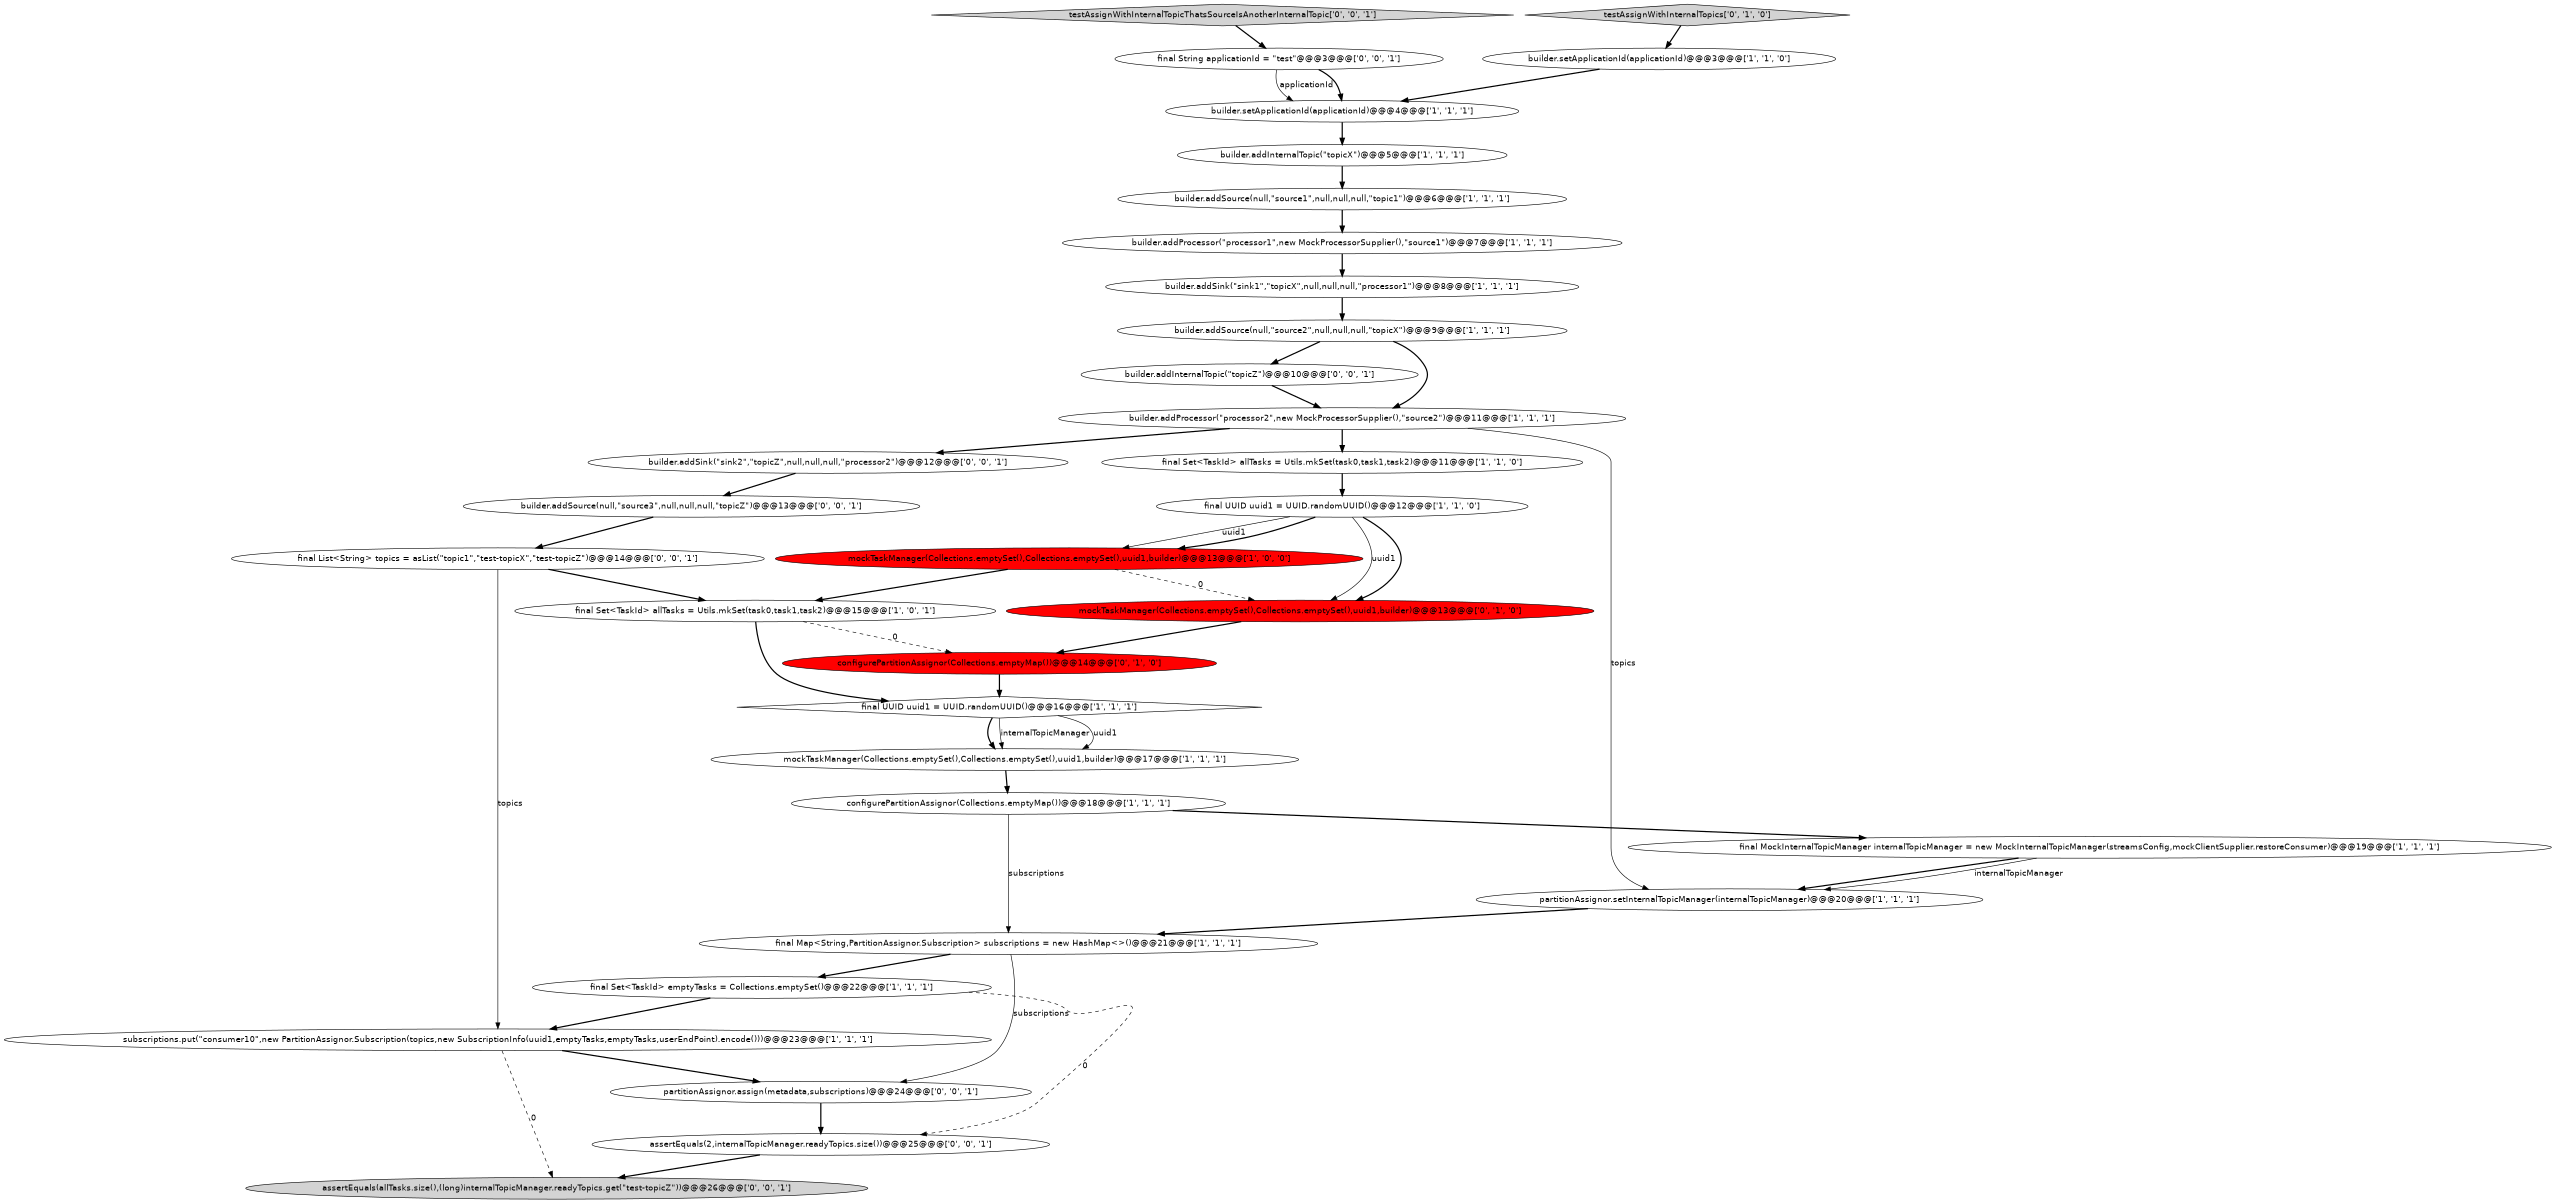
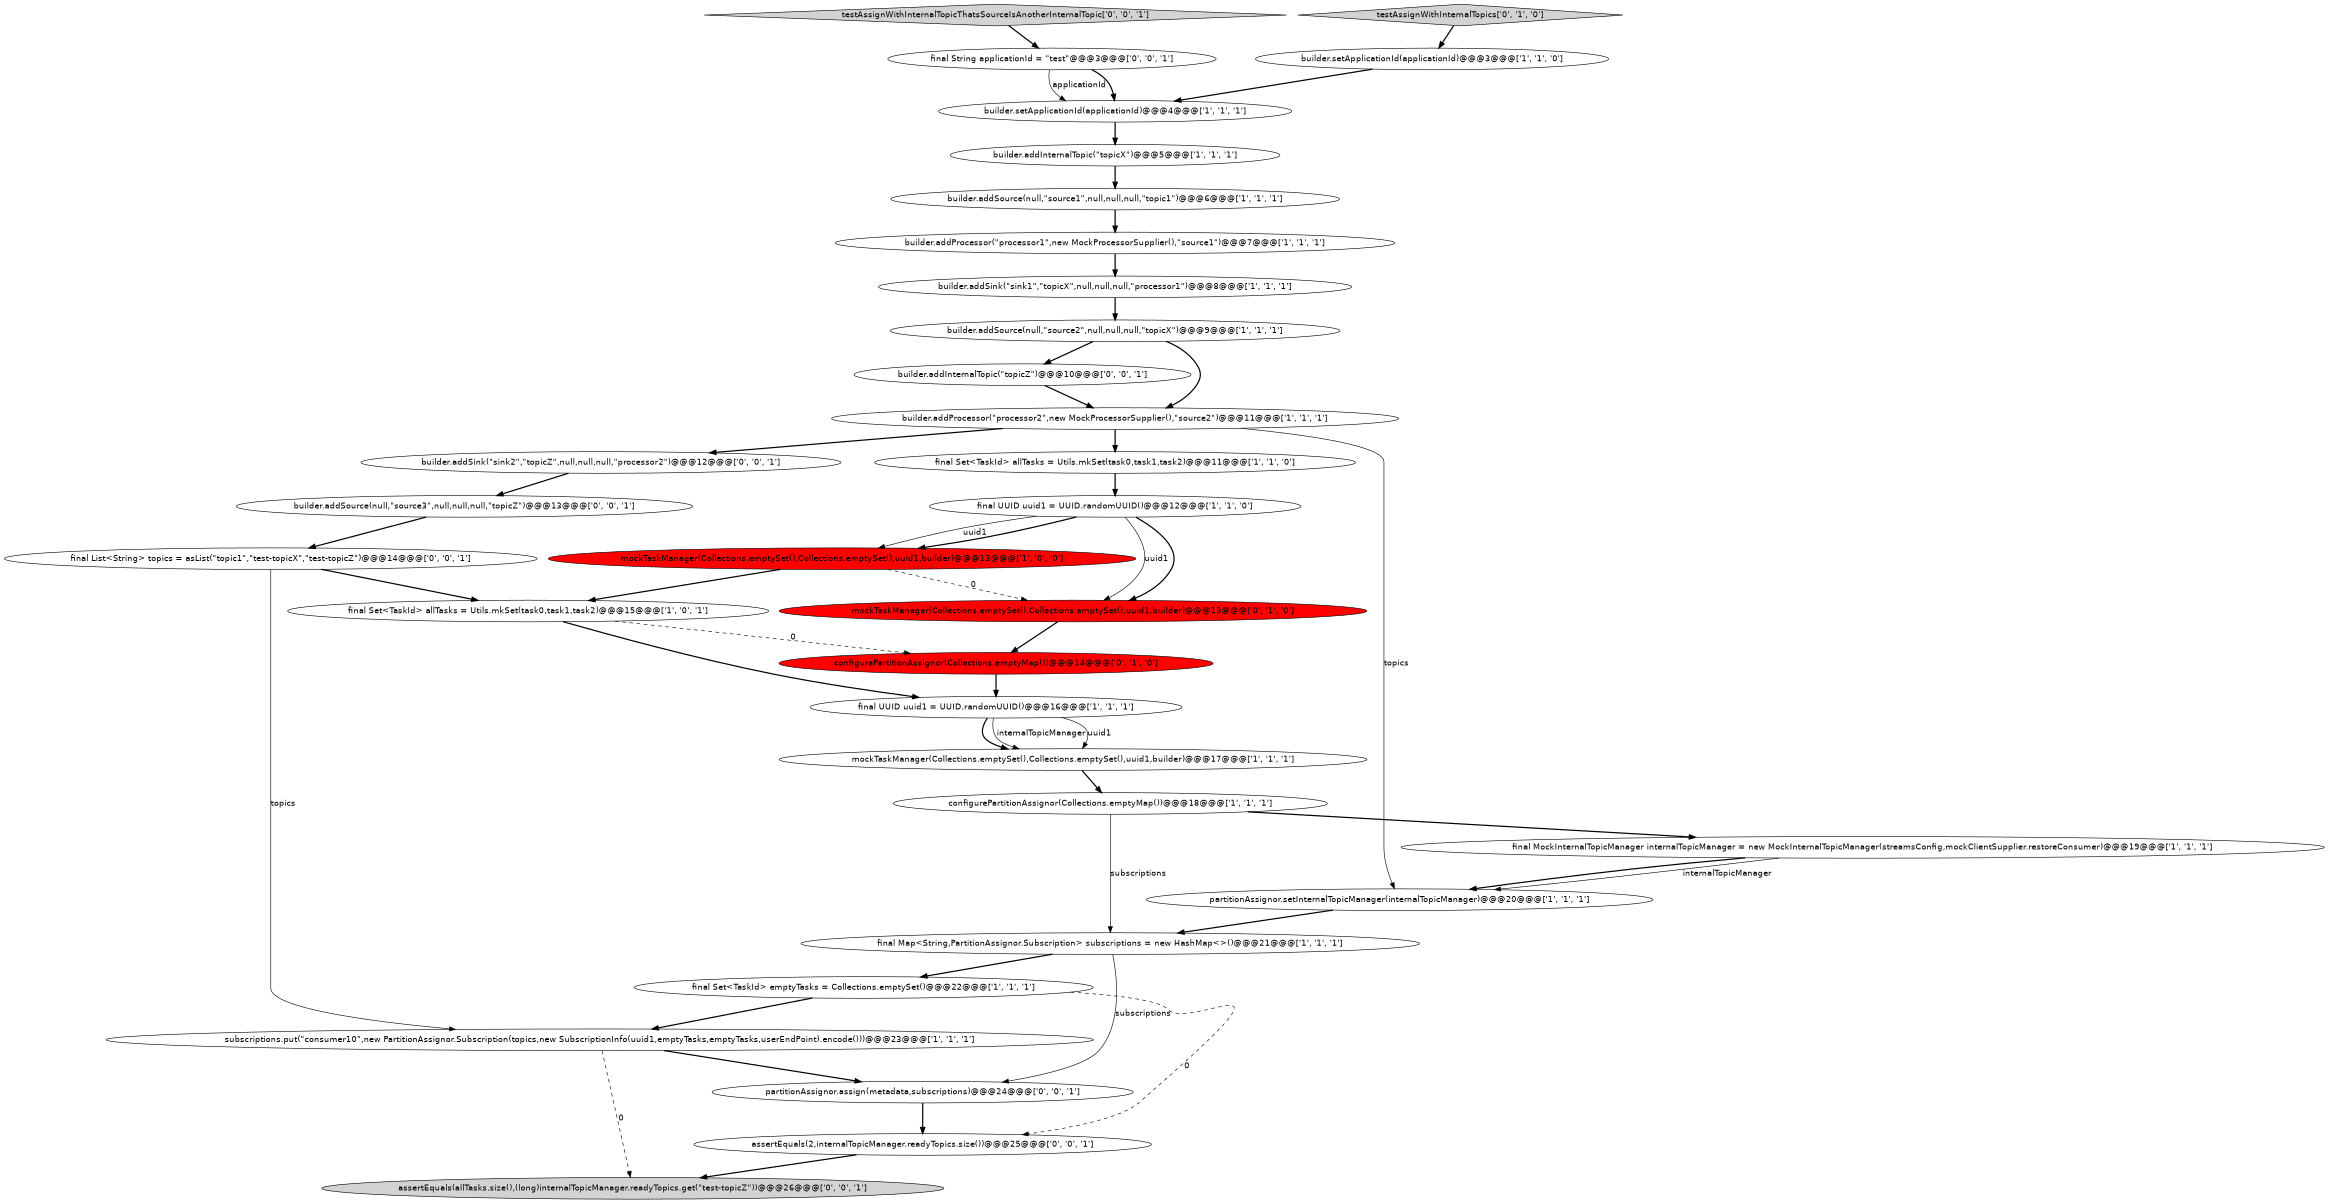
  digraph {
    fontname="DejaVu Sans"
    node [fillcolor=white fontname="DejaVu Sans" shape=ellipse style=filled]
    edge [fontname="DejaVu Sans" style=bold]
-   n1 [label="final UUID uuid1 = UUID.randomUUID()@@@16@@@['1', '1', '1']" shape=diamond]
+   n1 [label="final UUID uuid1 = UUID.randomUUID()@@@16@@@['1', '1', '1']"]
    n2 [label="mockTaskManager(Collections.emptySet(),Collections.emptySet(),uuid1,builder)@@@17@@@['1', '1', '1']"]
    n3 [label="configurePartitionAssignor(Collections.emptyMap())@@@18@@@['1', '1', '1']"]
    n4 [label="final String applicationId = \"test\"@@@3@@@['0', '0', '1']"]
    n5 [label="builder.setApplicationId(applicationId)@@@4@@@['1', '1', '1']"]
    n6 [label="builder.addInternalTopic(\"topicX\")@@@5@@@['1', '1', '1']"]
    n7 [label="builder.addSource(null,\"source1\",null,null,null,\"topic1\")@@@6@@@['1', '1', '1']"]
    n8 [label="builder.addProcessor(\"processor1\",new MockProcessorSupplier(),\"source1\")@@@7@@@['1', '1', '1']"]
    n9 [label="builder.addSink(\"sink1\",\"topicX\",null,null,null,\"processor1\")@@@8@@@['1', '1', '1']"]
    n10 [label="final Set<TaskId> allTasks = Utils.mkSet(task0,task1,task2)@@@15@@@['1', '0', '1']"]
    n11 [fillcolor=red label="configurePartitionAssignor(Collections.emptyMap())@@@14@@@['0', '1', '0']"]
    n12 [label="builder.addInternalTopic(\"topicZ\")@@@10@@@['0', '0', '1']"]
    n13 [label="builder.addProcessor(\"processor2\",new MockProcessorSupplier(),\"source2\")@@@11@@@['1', '1', '1']"]
    n14 [label="final Set<TaskId> allTasks = Utils.mkSet(task0,task1,task2)@@@11@@@['1', '1', '0']"]
    n15 [label="builder.addSink(\"sink2\",\"topicZ\",null,null,null,\"processor2\")@@@12@@@['0', '0', '1']"]
    n16 [label="partitionAssignor.setInternalTopicManager(internalTopicManager)@@@20@@@['1', '1', '1']"]
    n17 [label="final List<String> topics = asList(\"topic1\",\"test-topicX\",\"test-topicZ\")@@@14@@@['0', '0', '1']"]
    n18 [label="subscriptions.put(\"consumer10\",new PartitionAssignor.Subscription(topics,new SubscriptionInfo(uuid1,emptyTasks,emptyTasks,userEndPoint).encode()))@@@23@@@['1', '1', '1']"]
    n19 [fillcolor=lightgray label="assertEquals(allTasks.size(),(long)internalTopicManager.readyTopics.get(\"test-topicZ\"))@@@26@@@['0', '0', '1']"]
    n20 [label="partitionAssignor.assign(metadata,subscriptions)@@@24@@@['0', '0', '1']"]
    n21 [label="final Map<String,PartitionAssignor.Subscription> subscriptions = new HashMap<>()@@@21@@@['1', '1', '1']"]
    n22 [label="final MockInternalTopicManager internalTopicManager = new MockInternalTopicManager(streamsConfig,mockClientSupplier.restoreConsumer)@@@19@@@['1', '1', '1']"]
    n23 [label="assertEquals(2,internalTopicManager.readyTopics.size())@@@25@@@['0', '0', '1']"]
    n24 [label="final Set<TaskId> emptyTasks = Collections.emptySet()@@@22@@@['1', '1', '1']"]
    n25 [fillcolor=red label="mockTaskManager(Collections.emptySet(),Collections.emptySet(),uuid1,builder)@@@13@@@['0', '1', '0']"]
    n26 [label="final UUID uuid1 = UUID.randomUUID()@@@12@@@['1', '1', '0']"]
    n27 [fillcolor=red label="mockTaskManager(Collections.emptySet(),Collections.emptySet(),uuid1,builder)@@@13@@@['1', '0', '0']"]
    n28 [fillcolor=lightgray label="testAssignWithInternalTopics['0', '1', '0']" shape=diamond]
    n29 [label="builder.setApplicationId(applicationId)@@@3@@@['1', '1', '0']"]
    n30 [label="builder.addSource(null,\"source3\",null,null,null,\"topicZ\")@@@13@@@['0', '0', '1']"]
    n31 [label="builder.addSource(null,\"source2\",null,null,null,\"topicX\")@@@9@@@['1', '1', '1']"]
    n32 [fillcolor=lightgray label="testAssignWithInternalTopicThatsSourceIsAnotherInternalTopic['0', '0', '1']" shape=diamond]
    n1 -> n2
    n1 -> n2 [label=internalTopicManager style=solid]
    n1 -> n2 [label=uuid1 style=solid]
    n2 -> n3
    n3 -> n21 [label=subscriptions style=solid]
    n3 -> n22
    n4 -> n5 [label=applicationId style=solid]
    n4 -> n5
    n5 -> n6
    n6 -> n7
    n7 -> n8
    n8 -> n9
    n9 -> n31
    n10 -> n1
    n10 -> n11 [label=0 style=dashed]
    n11 -> n1
    n12 -> n13
    n13 -> n14
    n13 -> n15
    n13 -> n16 [label=topics style=solid]
    n14 -> n26
    n15 -> n30
    n16 -> n21
    n17 -> n10
    n17 -> n18 [label=topics style=solid]
    n18 -> n19 [label=0 style=dashed]
    n18 -> n20
    n20 -> n23
    n21 -> n20 [label=subscriptions style=solid]
    n21 -> n24
    n22 -> n16
    n22 -> n16 [label=internalTopicManager style=solid]
    n23 -> n19
    n24 -> n18
    n24 -> n23 [label=0 style=dashed]
    n25 -> n11
    n26 -> n25 [label=uuid1 style=solid]
    n26 -> n25
    n26 -> n27 [label=uuid1 style=solid]
    n26 -> n27
    n27 -> n10
    n27 -> n25 [label=0 style=dashed]
    n28 -> n29
    n29 -> n5
    n30 -> n17
    n31 -> n12
    n31 -> n13
    n32 -> n4
  }
